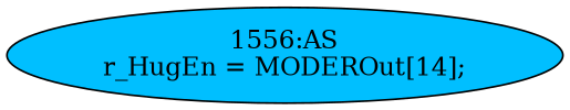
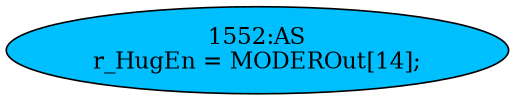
  strict digraph {
-   n1 [ast="<pyverilog.vparser.ast.Assign object at 0x7fbdee0488d0>" def_var="['r_HugEn']" fillcolor=deepskyblue label="1556:AS\nr_HugEn = MODEROut[14];" statements="[]" style=filled typ=Assign use_var="['MODEROut']"]
+   n1 [ast="<pyverilog.vparser.ast.Assign object at 0x7fbdee0488d0>" def_var="['r_HugEn']" fillcolor=deepskyblue label="1552:AS\nr_HugEn = MODEROut[14];" statements="[]" style=filled typ=Assign use_var="['MODEROut']"]
  }
